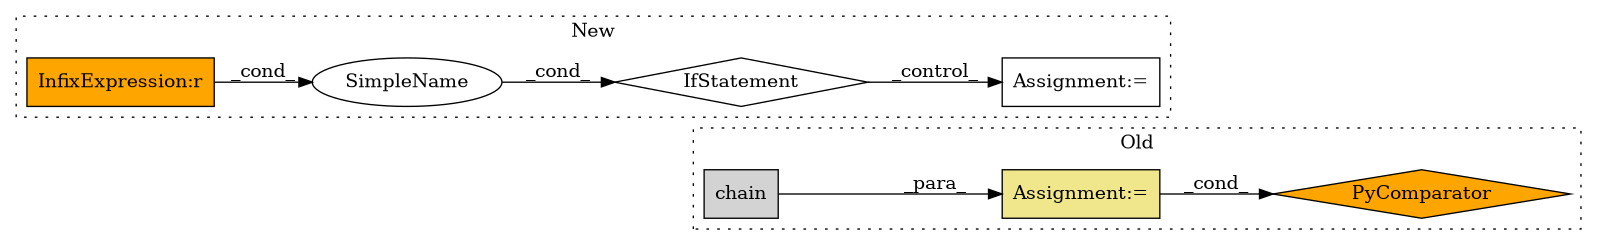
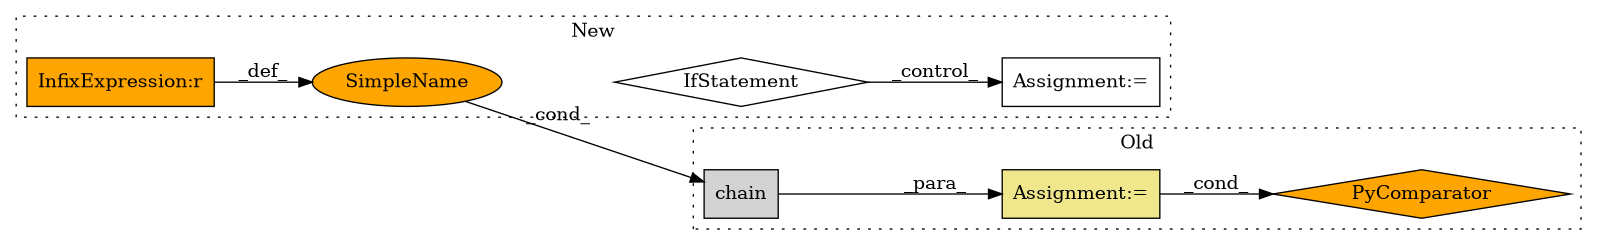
  digraph {
    rankdir=LR
    node [a=7 fillcolor=orange l=24 s=9779 shape=box style=filled]
    n1 [a=32 fillcolor=lightgrey l="6,1" label=chain s="8930,8989"]
    n2 [fillcolor=khaki label="Assignment:="]
    n3 [a=113 label=PyComparator shape=diamond]
    n4 [a=25 fillcolor=white l="4,2" label=IfStatement s="9239,9264" shape=diamond]
    n5 [fillcolor=white label="Assignment:=" s=10007]
-   n6 [a=42 fillcolor=white label=SimpleName shape=ellipse l="" s=""]
+   n6 [a=42 label=SimpleName shape=ellipse l="" s=""]
    n7 [a=27 l=4 label="InfixExpression:r" s=9246]
    subgraph cluster_1 {
      label=Old
      style=dotted
      n1
      n2
      n3
    }
    subgraph cluster_2 {
      label=New
      style=dotted
      n4
      n5
      n6
      n7
    }
    n1 -> n2 [label=_para_]
    n2 -> n3 [label=_cond_]
    n4 -> n5 [label=_control_]
-   n6 -> n4 [label=_cond_]
-   n7 -> n6 [label=_cond_]
+   n6 -> n1 [label=_cond_]
+   n7 -> n6 [label=_def_]
  }
